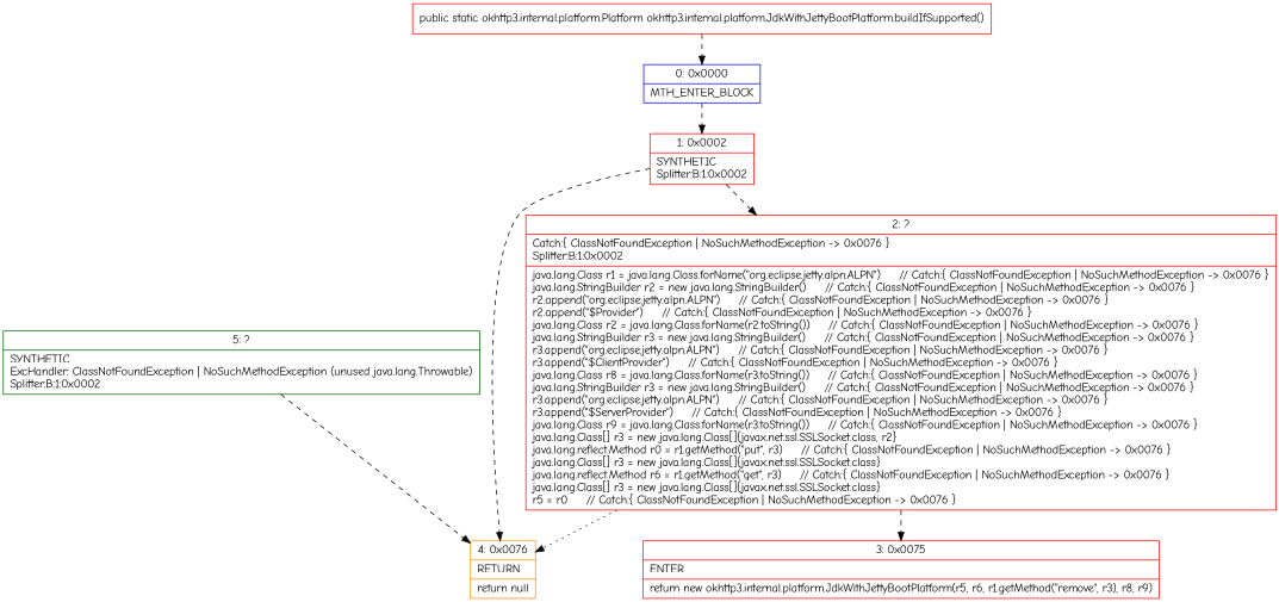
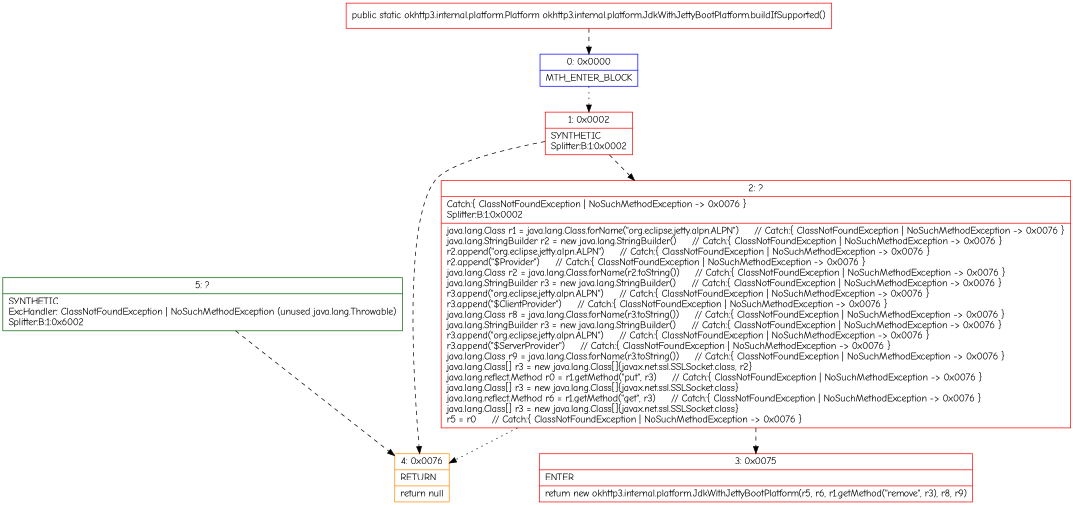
  digraph {
    fontname="Comic Neue"
    node [color=red fontname="Comic Neue" shape=record]
    edge [fontname="Comic Neue" style=dashed]
    n1 [color=blue label="{0\:\ 0x0000|MTH_ENTER_BLOCK\l}"]
    n2 [label="{1\:\ 0x0002|SYNTHETIC\lSplitter:B:1:0x0002\l}"]
    n3 [label="{2\:\ ?|Catch:\{ ClassNotFoundException \| NoSuchMethodException \-\> 0x0076 \}\lSplitter:B:1:0x0002\l|java.lang.Class r1 = java.lang.Class.forName(\"org.eclipse.jetty.alpn.ALPN\")     \/\/ Catch:\{ ClassNotFoundException \| NoSuchMethodException \-\> 0x0076 \}\ljava.lang.StringBuilder r2 = new java.lang.StringBuilder()     \/\/ Catch:\{ ClassNotFoundException \| NoSuchMethodException \-\> 0x0076 \}\lr2.append(\"org.eclipse.jetty.alpn.ALPN\")     \/\/ Catch:\{ ClassNotFoundException \| NoSuchMethodException \-\> 0x0076 \}\lr2.append(\"$Provider\")     \/\/ Catch:\{ ClassNotFoundException \| NoSuchMethodException \-\> 0x0076 \}\ljava.lang.Class r2 = java.lang.Class.forName(r2.toString())     \/\/ Catch:\{ ClassNotFoundException \| NoSuchMethodException \-\> 0x0076 \}\ljava.lang.StringBuilder r3 = new java.lang.StringBuilder()     \/\/ Catch:\{ ClassNotFoundException \| NoSuchMethodException \-\> 0x0076 \}\lr3.append(\"org.eclipse.jetty.alpn.ALPN\")     \/\/ Catch:\{ ClassNotFoundException \| NoSuchMethodException \-\> 0x0076 \}\lr3.append(\"$ClientProvider\")     \/\/ Catch:\{ ClassNotFoundException \| NoSuchMethodException \-\> 0x0076 \}\ljava.lang.Class r8 = java.lang.Class.forName(r3.toString())     \/\/ Catch:\{ ClassNotFoundException \| NoSuchMethodException \-\> 0x0076 \}\ljava.lang.StringBuilder r3 = new java.lang.StringBuilder()     \/\/ Catch:\{ ClassNotFoundException \| NoSuchMethodException \-\> 0x0076 \}\lr3.append(\"org.eclipse.jetty.alpn.ALPN\")     \/\/ Catch:\{ ClassNotFoundException \| NoSuchMethodException \-\> 0x0076 \}\lr3.append(\"$ServerProvider\")     \/\/ Catch:\{ ClassNotFoundException \| NoSuchMethodException \-\> 0x0076 \}\ljava.lang.Class r9 = java.lang.Class.forName(r3.toString())     \/\/ Catch:\{ ClassNotFoundException \| NoSuchMethodException \-\> 0x0076 \}\ljava.lang.Class[] r3 = new java.lang.Class[]\{javax.net.ssl.SSLSocket.class, r2\}\ljava.lang.reflect.Method r0 = r1.getMethod(\"put\", r3)     \/\/ Catch:\{ ClassNotFoundException \| NoSuchMethodException \-\> 0x0076 \}\ljava.lang.Class[] r3 = new java.lang.Class[]\{javax.net.ssl.SSLSocket.class\}\ljava.lang.reflect.Method r6 = r1.getMethod(\"get\", r3)     \/\/ Catch:\{ ClassNotFoundException \| NoSuchMethodException \-\> 0x0076 \}\ljava.lang.Class[] r3 = new java.lang.Class[]\{javax.net.ssl.SSLSocket.class\}\lr5 = r0     \/\/ Catch:\{ ClassNotFoundException \| NoSuchMethodException \-\> 0x0076 \}\l}"]
    n4 [color=darkorange label="{4\:\ 0x0076|RETURN\l|return null\l}"]
    n5 [label="{3\:\ 0x0075|ENTER\l|return new okhttp3.internal.platform.JdkWithJettyBootPlatform(r5, r6, r1.getMethod(\"remove\", r3), r8, r9)\l}"]
-   n6 [color=darkgreen label="{5\:\ ?|SYNTHETIC\lExcHandler: ClassNotFoundException \| NoSuchMethodException (unused java.lang.Throwable)\lSplitter:B:1:0x0002\l}"]
+   n6 [color=darkgreen label="{5\:\ ?|SYNTHETIC\lExcHandler: ClassNotFoundException \| NoSuchMethodException (unused java.lang.Throwable)\lSplitter:B:1:0x6002\l}"]
    n7 [label="{public static okhttp3.internal.platform.Platform okhttp3.internal.platform.JdkWithJettyBootPlatform.buildIfSupported() }"]
-   n1 -> n2
+   n1 -> n2 [style=dotted]
    n2 -> n3
    n2 -> n4
    n3 -> n4 [style=dotted]
    n3 -> n5
    n6 -> n4
    n7 -> n1
  }
